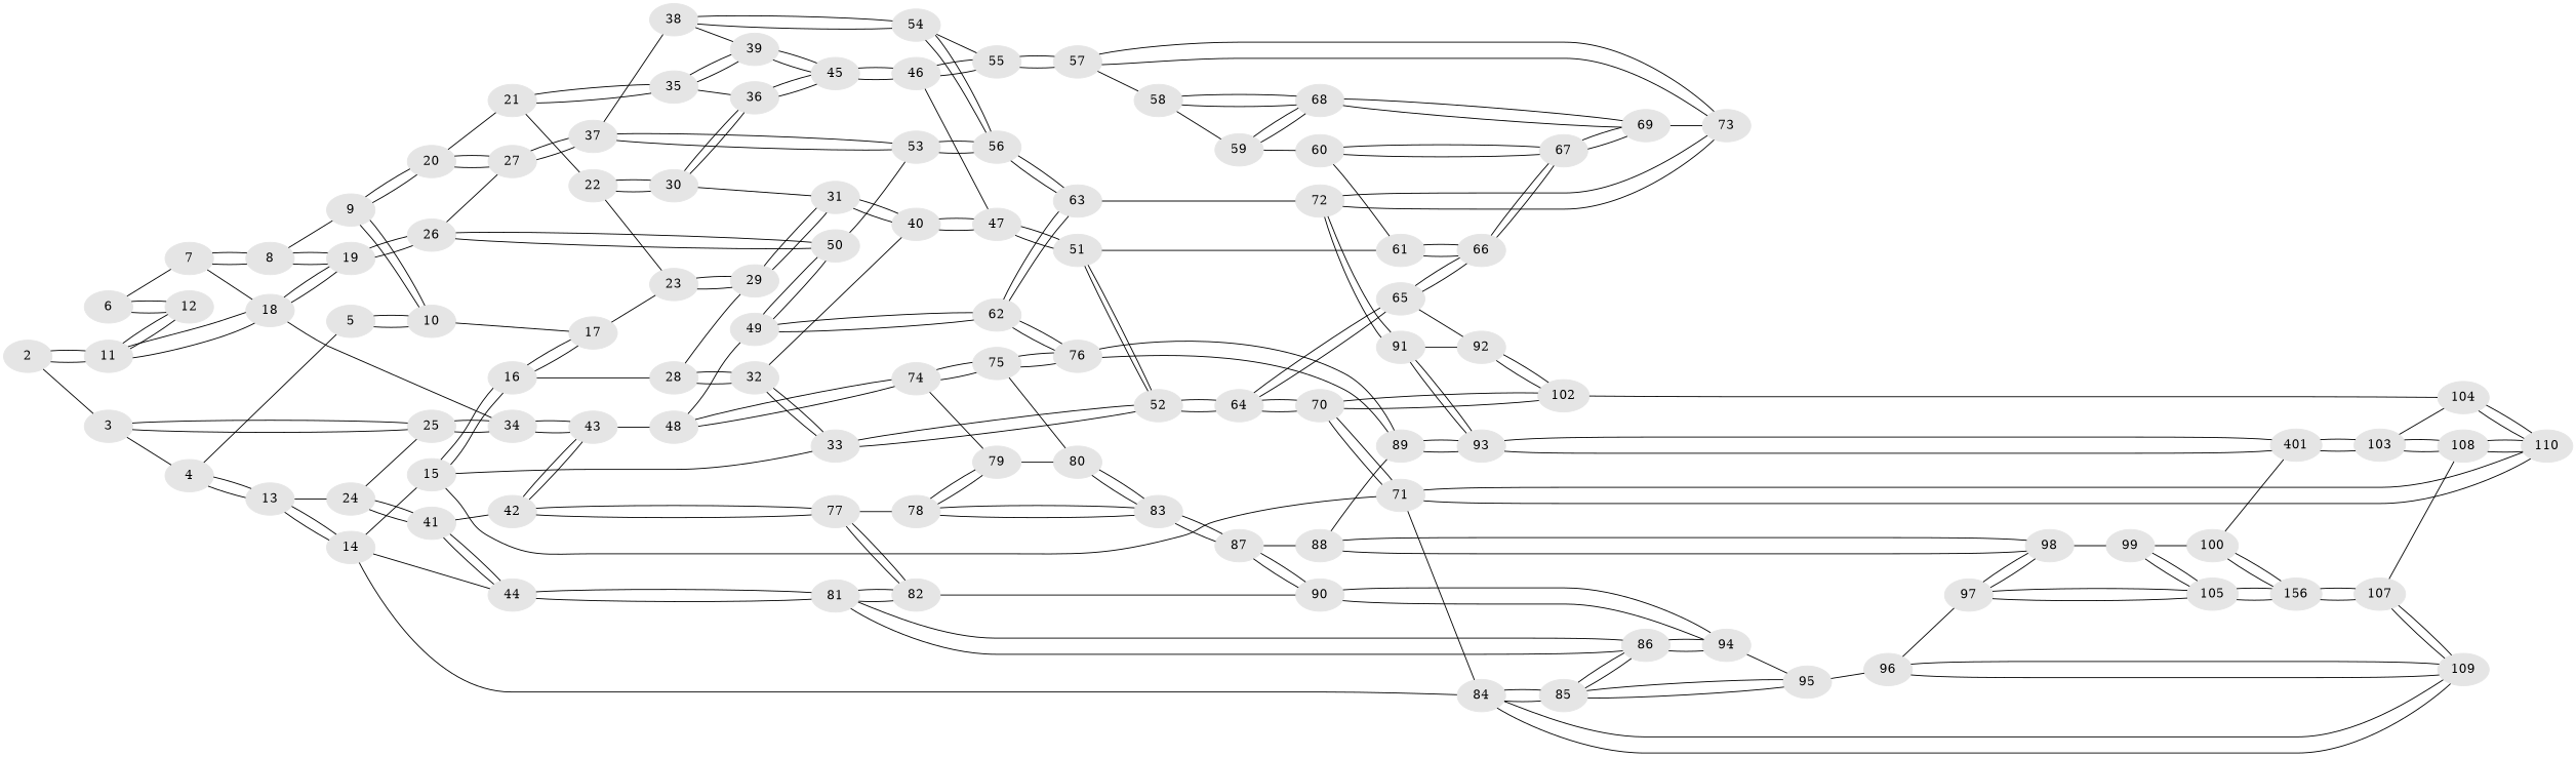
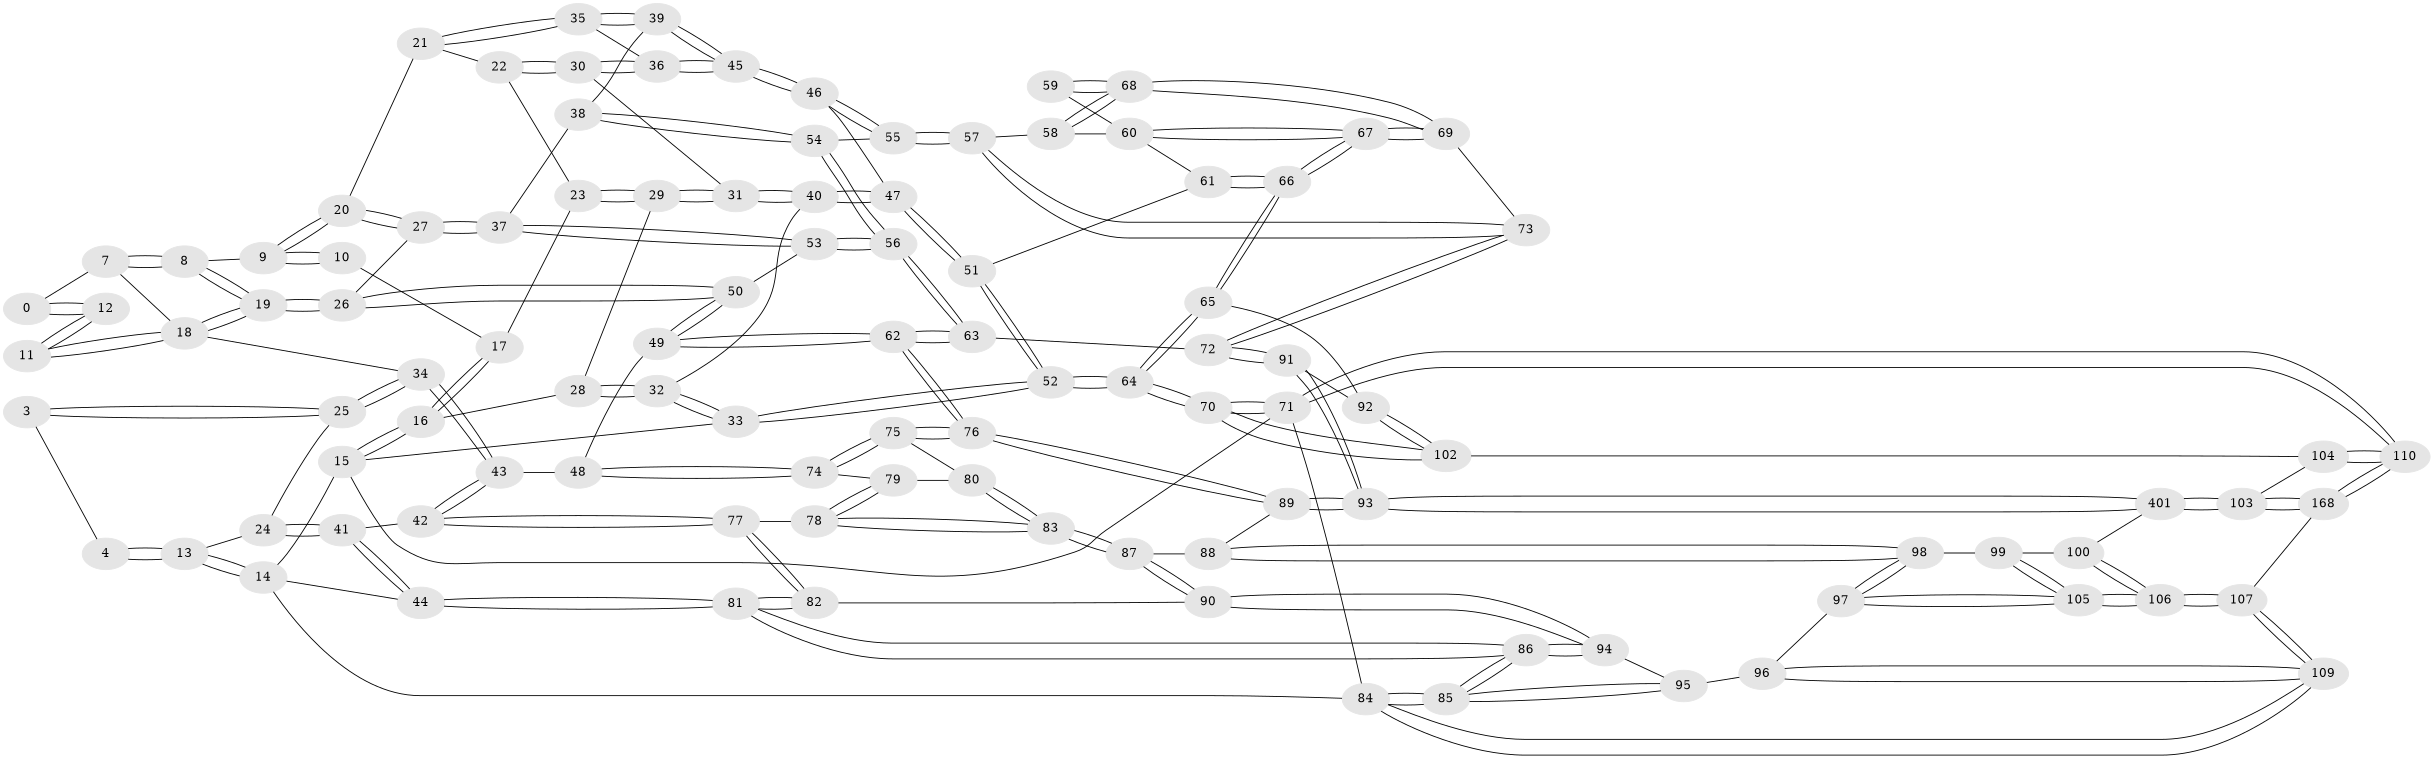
  graph {
    rankdir=LR
    node [color=gray90 style=filled]
-   2
    3
    11
-   6
+   6 [label=0]
    7
    12
    4
    25
    18
-   5
    13
    34
    10
    14
    24
    17
    8
    9
    19
    20
    26
    21
    27
    23
    15
    44
    84
    41
    16
    33
    71
    81
    85
    109
    28
    52
    110
    29
    32
    43
    50
    22
    35
    37
    30
    36
    39
    31
    42
    53
    38
    40
    45
    47
    64
    48
    46
    54
    56
    55
    51
    77
    78
    82
    49
    74
    86
    57
    61
    62
    75
    79
    63
    76
    66
    65
    70
    58
    73
    72
    59
    68
    60
    69
    67
    89
    91
    92
    102
    104
    93
    80
    83
    90
    87
    94
    88
    95
    96
    98
    99
    n102 [label=401]
    103
    97
    105
-   106 [label=156]
+   106
    100
    107
-   108
-   2 -- 3
-   2 -- 11
-   2 -- 11
+   108 [label=168]
    3 -- 4
    3 -- 25
    3 -- 25
    11 -- 12
    11 -- 12
    11 -- 18
    11 -- 18
    6 -- 7
    6 -- 12
    6 -- 12
    7 -- 18
    7 -- 8
    7 -- 8
-   4 -- 5
    4 -- 13
    4 -- 13
    25 -- 34
    25 -- 34
    18 -- 34
    18 -- 19
    18 -- 19
-   5 -- 10
-   5 -- 10
    13 -- 14
    13 -- 14
    13 -- 24
    34 -- 43
    34 -- 43
    10 -- 17
    14 -- 15
    14 -- 44
    14 -- 84
    24 -- 25
    24 -- 41
    24 -- 41
    17 -- 23
    8 -- 9
    8 -- 19
    8 -- 19
    9 -- 10
    9 -- 10
    9 -- 20
    9 -- 20
    19 -- 26
    19 -- 26
    20 -- 21
    20 -- 27
    20 -- 27
    26 -- 27
    26 -- 50
    26 -- 50
    21 -- 22
    21 -- 35
    21 -- 35
    27 -- 37
    27 -- 37
    23 -- 29
    23 -- 29
    15 -- 16
    15 -- 16
    15 -- 33
    15 -- 71
    44 -- 81
    44 -- 81
    84 -- 85
    84 -- 85
    84 -- 109
    84 -- 109
    41 -- 44
    41 -- 44
    41 -- 42
    16 -- 17
    16 -- 17
    16 -- 28
    33 -- 52
    33 -- 52
    71 -- 84
    71 -- 110
    71 -- 110
    81 -- 82
    81 -- 82
    81 -- 86
    81 -- 86
    85 -- 86
    85 -- 86
    85 -- 95
    85 -- 95
    28 -- 29
    28 -- 32
    28 -- 32
    52 -- 64
    52 -- 64
    29 -- 31
    29 -- 31
    32 -- 33
    32 -- 33
    32 -- 40
    43 -- 48
    50 -- 53
    22 -- 23
    22 -- 30
    22 -- 30
    35 -- 36
    35 -- 39
    35 -- 39
    37 -- 53
    37 -- 53
    37 -- 38
    30 -- 36
    30 -- 36
    30 -- 31
    36 -- 45
    36 -- 45
    39 -- 45
    39 -- 45
    31 -- 40
    31 -- 40
    42 -- 43
    42 -- 43
    42 -- 77
    42 -- 77
    53 -- 56
    53 -- 56
    38 -- 39
    38 -- 54
    38 -- 54
    40 -- 47
    40 -- 47
    45 -- 46
    45 -- 46
    47 -- 51
    47 -- 51
    64 -- 65
    64 -- 65
    64 -- 70
    64 -- 70
    48 -- 49
    48 -- 74
    48 -- 74
    46 -- 47
    46 -- 55
    46 -- 55
    54 -- 56
    54 -- 56
    54 -- 55
    56 -- 63
    56 -- 63
    55 -- 57
    55 -- 57
    51 -- 52
    51 -- 52
    51 -- 61
    77 -- 78
    77 -- 82
    77 -- 82
    78 -- 79
    78 -- 79
    78 -- 83
    78 -- 83
    82 -- 90
    49 -- 50
    49 -- 50
    49 -- 62
    49 -- 62
    74 -- 75
    74 -- 75
    74 -- 79
    86 -- 94
    86 -- 94
    57 -- 58
    57 -- 73
    57 -- 73
    61 -- 66
    61 -- 66
    62 -- 63
    62 -- 63
    62 -- 76
    62 -- 76
    75 -- 76
    75 -- 76
    75 -- 80
    79 -- 80
    63 -- 72
    76 -- 89
    76 -- 89
    66 -- 67
    66 -- 67
    65 -- 66
    65 -- 66
    65 -- 92
    70 -- 71
    70 -- 71
    70 -- 102
    70 -- 102
-   58 -- 59
+   58 -- 60
    58 -- 68
    58 -- 68
    72 -- 73
    72 -- 73
    72 -- 91
    72 -- 91
    59 -- 68
    59 -- 68
    59 -- 60
    68 -- 69
    68 -- 69
    60 -- 61
    60 -- 67
    60 -- 67
    69 -- 73
    67 -- 69
    67 -- 69
    89 -- 93
    89 -- 93
    91 -- 92
    91 -- 93
    91 -- 93
    92 -- 102
    92 -- 102
    102 -- 104
    104 -- 110
    104 -- 110
    93 -- n102
    93 -- n102
    80 -- 83
    80 -- 83
    83 -- 87
    83 -- 87
    90 -- 94
    90 -- 94
    87 -- 90
    87 -- 90
    87 -- 88
    94 -- 95
    88 -- 89
    88 -- 98
    88 -- 98
    95 -- 96
    96 -- 109
    96 -- 109
    96 -- 97
    98 -- 99
    99 -- 105
    99 -- 105
    99 -- 100
    n102 -- 103
    n102 -- 103
    103 -- 104
    103 -- 108
    103 -- 108
    97 -- 98
    97 -- 98
    97 -- 105
    97 -- 105
    105 -- 106
    105 -- 106
    106 -- 107
    106 -- 107
    100 -- n102
    100 -- 106
    100 -- 106
    107 -- 109
    107 -- 109
    107 -- 108
    108 -- 110
    108 -- 110
  }
